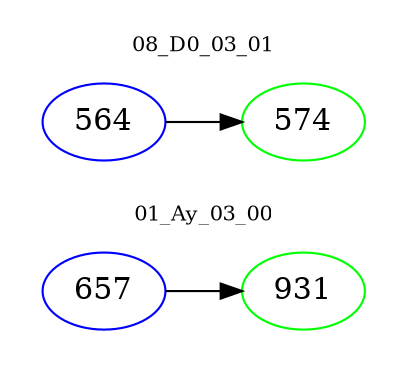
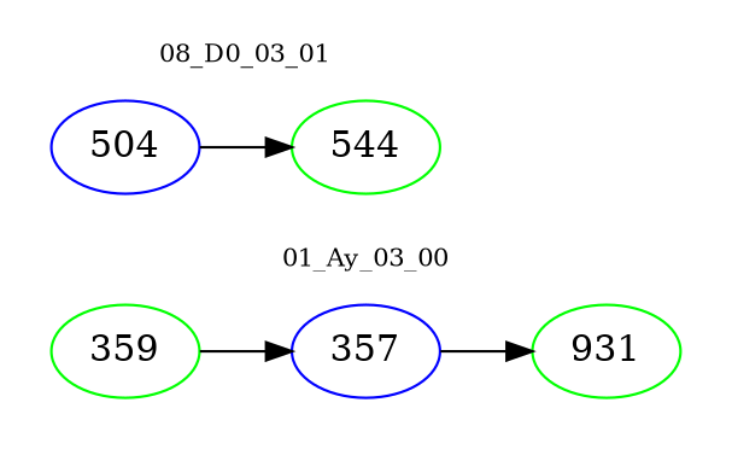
  digraph {
    rankdir=LR
    node [color=green]
    edge [color=black]
-   n2 [color=blue label=657]
+   n1 [label=359]
+   n2 [color=blue label=357]
    n3 [label=931]
-   n4 [color=blue label=564]
-   n5 [label=574]
+   n4 [color=blue label=504]
+   n5 [label=544]
    subgraph cluster_1 {
      color=white
      fontsize=10
      label="01_Ay_03_00"
+     n1
      n2
      n3
    }
    subgraph cluster_2 {
      color=white
      fontsize=10
      label="08_D0_03_01"
      n4
      n5
    }
+   n1 -> n2
    n2 -> n3
    n4 -> n5
  }
